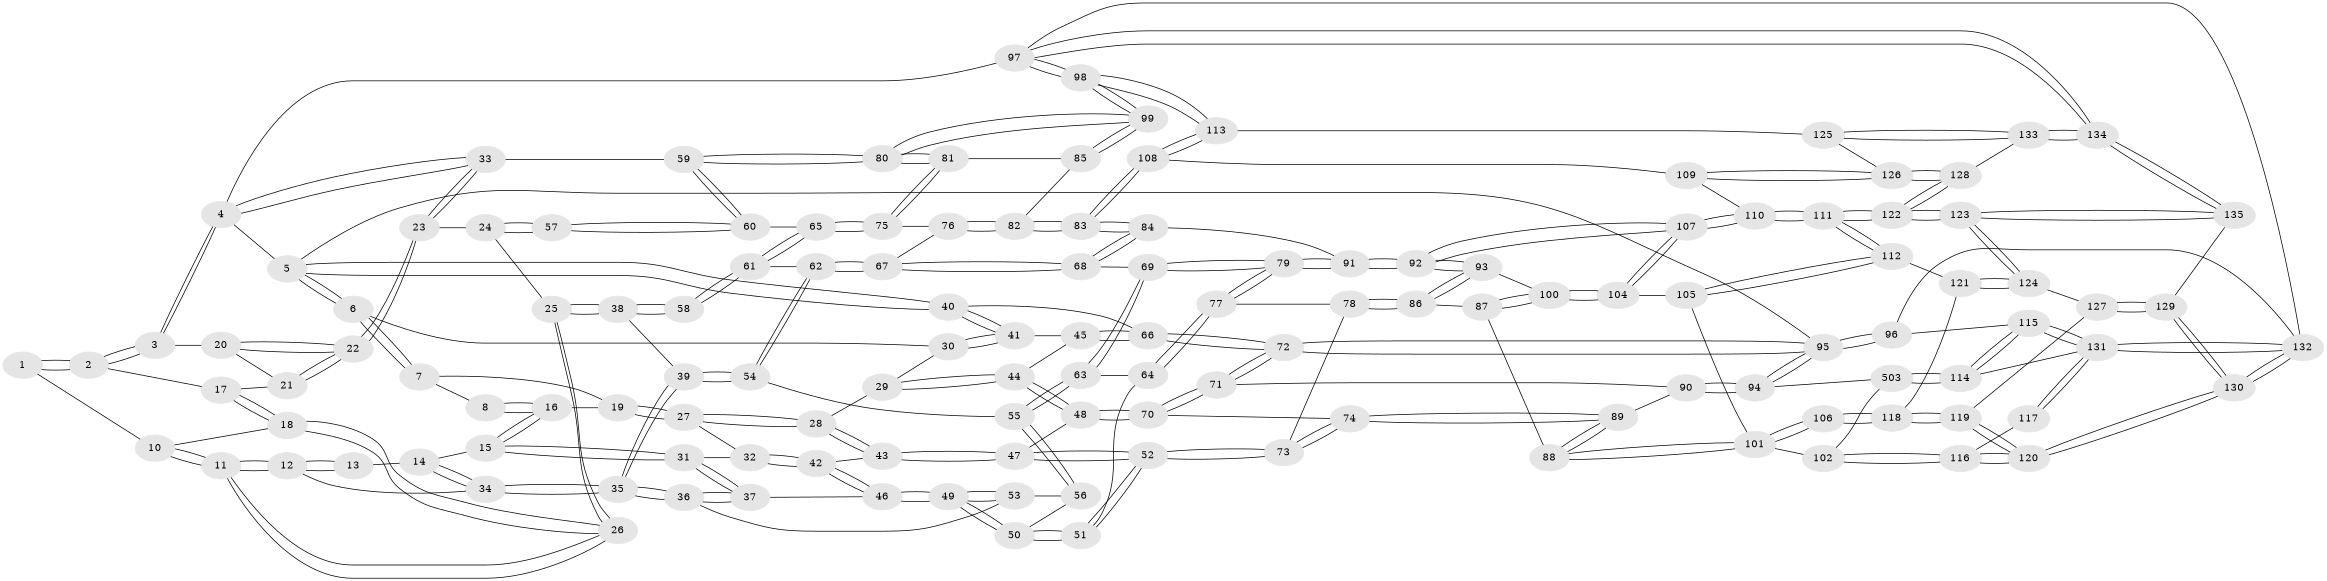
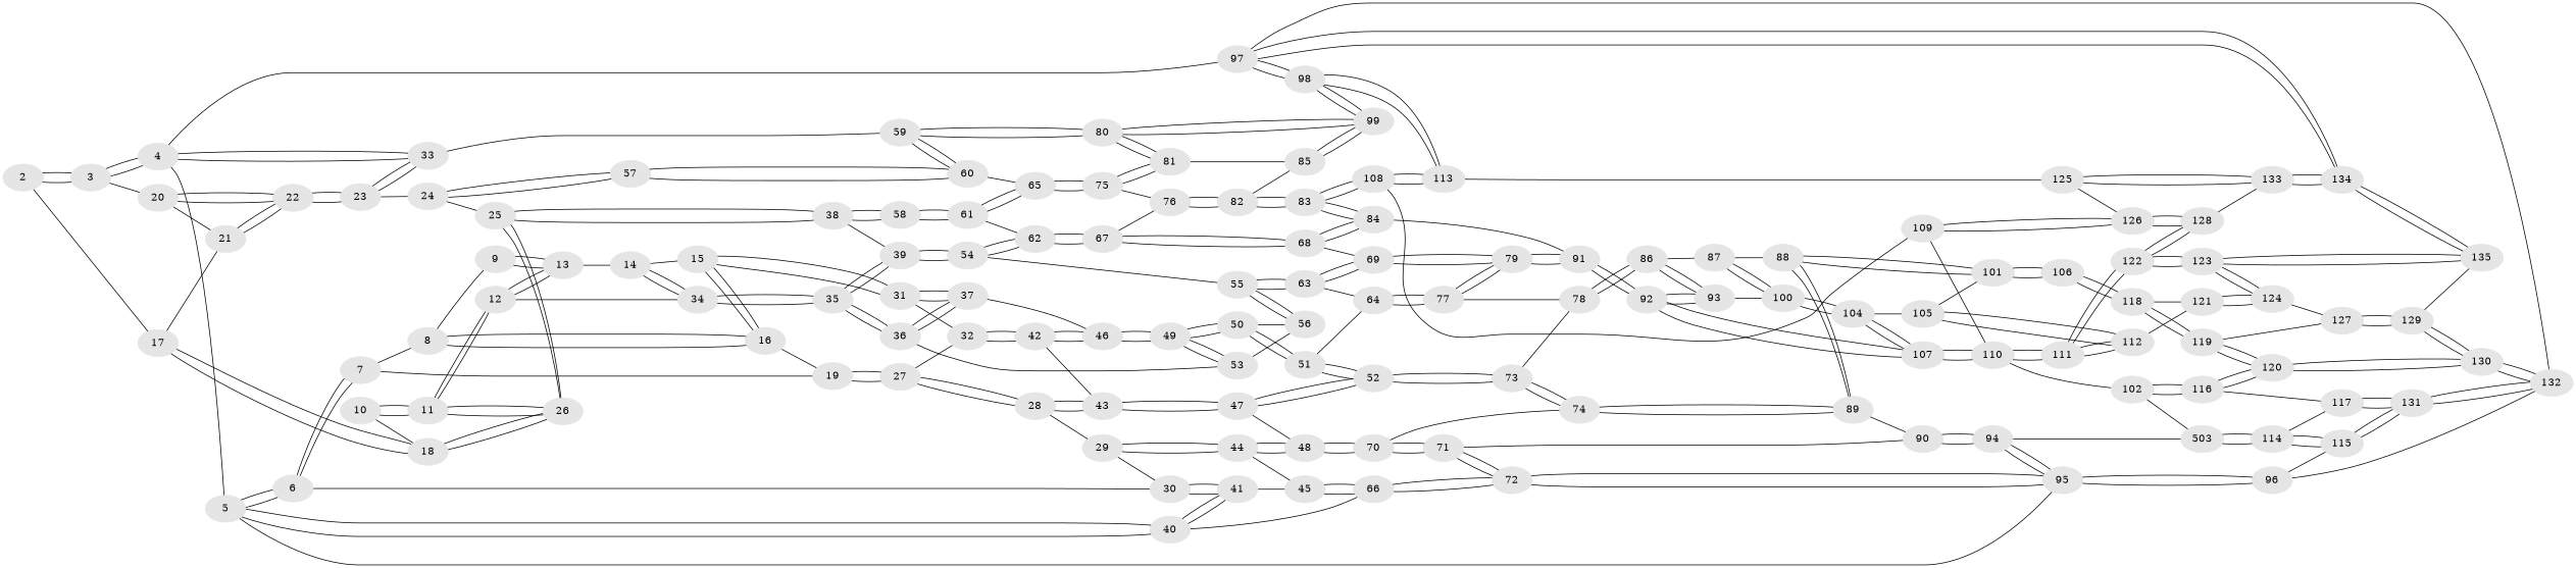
  graph {
    rankdir=LR
    node [color=gray90 style=filled]
-   1
    2
    10
    3
    17
    11
    18
    4
    20
    21
    5
    33
    97
    22
    6
    40
    95
    59
    132
    98
    134
    7
    30
    41
    66
    96
    115
    8
    19
+   9
    16
    27
    13
    14
    12
    26
    34
    35
    15
    31
    32
    37
    28
    23
    24
    25
    57
    38
    60
    39
    58
    29
    43
    42
    44
    47
    45
    48
    46
    80
    36
    53
    54
    56
    49
    61
    55
    62
    72
    52
    70
    50
    73
    71
    74
    51
    64
    77
    78
    63
    67
    69
    65
    81
    99
    75
    68
    76
    79
    84
    82
    91
    90
    89
    94
    86
    85
    83
    87
    93
    92
    108
    113
    109
    88
    100
    101
    104
    102
    106
    n111 [label=503]
    107
    110
    114
    131
    135
    125
    105
    116
    118
    117
    120
    112
    121
    119
    111
    126
    128
    122
    123
    124
    133
    130
    127
    129
-   1 -- 2
-   1 -- 2
-   1 -- 10
    2 -- 3
    2 -- 3
    2 -- 17
    10 -- 11
    10 -- 11
    10 -- 18
    3 -- 4
    3 -- 4
    3 -- 20
    17 -- 18
    17 -- 18
    17 -- 21
    11 -- 12
    11 -- 12
    11 -- 26
    11 -- 26
    18 -- 26
    18 -- 26
    4 -- 5
    4 -- 33
    4 -- 33
    4 -- 97
    20 -- 21
    20 -- 22
    20 -- 22
    21 -- 22
    21 -- 22
    5 -- 6
    5 -- 6
    5 -- 40
    5 -- 40
    5 -- 95
    33 -- 59
    97 -- 132
    97 -- 98
    97 -- 98
    97 -- 134
    97 -- 134
    22 -- 23
    22 -- 23
    6 -- 7
    6 -- 7
    6 -- 30
    40 -- 41
    40 -- 41
    40 -- 66
    95 -- 96
    95 -- 96
    59 -- 60
    59 -- 60
    59 -- 80
    59 -- 80
    98 -- 99
    98 -- 99
    98 -- 113
    98 -- 113
    134 -- 135
    134 -- 135
    7 -- 8
    7 -- 19
    30 -- 41
    30 -- 41
    41 -- 45
    66 -- 72
    66 -- 72
    96 -- 132
    96 -- 115
    115 -- 131
    115 -- 131
+   8 -- 9
    8 -- 16
    8 -- 16
    19 -- 27
    19 -- 27
+   9 -- 13
+   9 -- 13
    16 -- 19
    27 -- 32
    27 -- 28
    27 -- 28
    13 -- 14
    14 -- 34
    14 -- 34
    14 -- 15
    12 -- 13
    12 -- 13
    12 -- 34
    34 -- 35
    34 -- 35
    35 -- 39
    35 -- 39
    35 -- 36
    35 -- 36
    15 -- 16
    15 -- 16
    15 -- 31
    15 -- 31
    31 -- 32
    31 -- 37
    31 -- 37
    32 -- 42
    32 -- 42
    37 -- 46
    28 -- 29
    28 -- 43
    28 -- 43
    23 -- 33
    23 -- 33
    23 -- 24
    24 -- 25
    24 -- 57
    24 -- 57
    25 -- 26
    25 -- 26
    25 -- 38
    25 -- 38
    57 -- 60
    57 -- 60
    38 -- 39
    38 -- 58
    38 -- 58
    60 -- 65
    39 -- 54
    39 -- 54
    58 -- 61
    58 -- 61
    29 -- 30
    29 -- 44
    29 -- 44
    43 -- 47
    43 -- 47
    42 -- 43
    42 -- 46
    42 -- 46
    44 -- 45
    44 -- 48
    44 -- 48
    47 -- 48
    47 -- 52
    47 -- 52
    45 -- 66
    45 -- 66
    48 -- 70
    48 -- 70
    46 -- 49
    46 -- 49
    80 -- 81
    80 -- 81
    80 -- 99
    80 -- 99
    36 -- 37
    36 -- 37
    36 -- 53
    53 -- 56
    54 -- 55
    54 -- 62
    54 -- 62
    49 -- 53
    49 -- 53
    49 -- 50
    49 -- 50
    61 -- 62
    61 -- 65
    61 -- 65
    55 -- 56
    55 -- 56
    55 -- 63
    55 -- 63
    62 -- 67
    62 -- 67
    72 -- 95
    72 -- 95
    52 -- 73
    52 -- 73
    70 -- 71
    70 -- 71
    70 -- 74
    50 -- 56
    50 -- 51
    50 -- 51
    73 -- 74
    73 -- 74
    73 -- 78
    71 -- 72
    71 -- 72
    71 -- 90
    74 -- 89
    74 -- 89
    51 -- 52
    51 -- 52
    51 -- 64
    64 -- 77
    64 -- 77
    77 -- 78
    77 -- 79
    77 -- 79
    78 -- 86
    78 -- 86
    63 -- 64
    63 -- 69
    63 -- 69
    67 -- 68
    67 -- 68
    67 -- 76
    69 -- 79
    69 -- 79
    65 -- 75
    65 -- 75
    81 -- 85
    75 -- 81
    75 -- 81
    75 -- 76
    68 -- 69
    68 -- 84
    68 -- 84
    76 -- 82
    76 -- 82
    79 -- 91
    79 -- 91
    84 -- 91
    82 -- 85
    82 -- 83
    82 -- 83
    91 -- 92
    91 -- 92
    90 -- 94
    90 -- 94
    89 -- 90
    94 -- 95
    94 -- 95
    94 -- n111
    86 -- 87
    86 -- 93
    86 -- 93
    85 -- 99
    85 -- 99
    83 -- 84
    83 -- 84
    83 -- 108
    83 -- 108
    87 -- 88
    87 -- 100
    87 -- 100
    93 -- 100
    92 -- 93
    92 -- 93
    92 -- 107
    92 -- 107
    108 -- 113
    108 -- 113
    108 -- 109
    113 -- 125
    109 -- 110
    109 -- 126
    109 -- 126
    88 -- 89
    88 -- 89
    88 -- 101
    88 -- 101
    100 -- 104
    100 -- 104
-   101 -- 102
+   110 -- 102
    101 -- 106
    101 -- 106
    104 -- 107
    104 -- 107
    104 -- 105
    102 -- n111
    102 -- 116
    102 -- 116
    106 -- 118
    106 -- 118
    n111 -- 114
    n111 -- 114
    107 -- 110
    107 -- 110
    110 -- 111
    110 -- 111
    114 -- 115
    114 -- 115
-   114 -- 131
+   114 -- 117
    131 -- 132
    131 -- 132
    125 -- 126
    125 -- 133
    125 -- 133
    105 -- 101
    105 -- 112
    105 -- 112
    116 -- 117
    116 -- 120
    116 -- 120
    118 -- 121
    118 -- 119
    118 -- 119
    117 -- 131
    117 -- 131
    120 -- 130
    120 -- 130
    112 -- 121
    121 -- 124
    121 -- 124
    119 -- 120
    119 -- 120
    119 -- 127
    111 -- 112
    111 -- 112
    111 -- 122
    111 -- 122
    126 -- 128
    126 -- 128
    128 -- 133
    122 -- 128
    122 -- 128
    122 -- 123
    122 -- 123
    123 -- 135
    123 -- 135
    123 -- 124
    123 -- 124
    124 -- 127
    133 -- 134
    133 -- 134
    130 -- 132
    130 -- 132
    127 -- 129
    127 -- 129
    129 -- 135
    129 -- 130
    129 -- 130
  }
